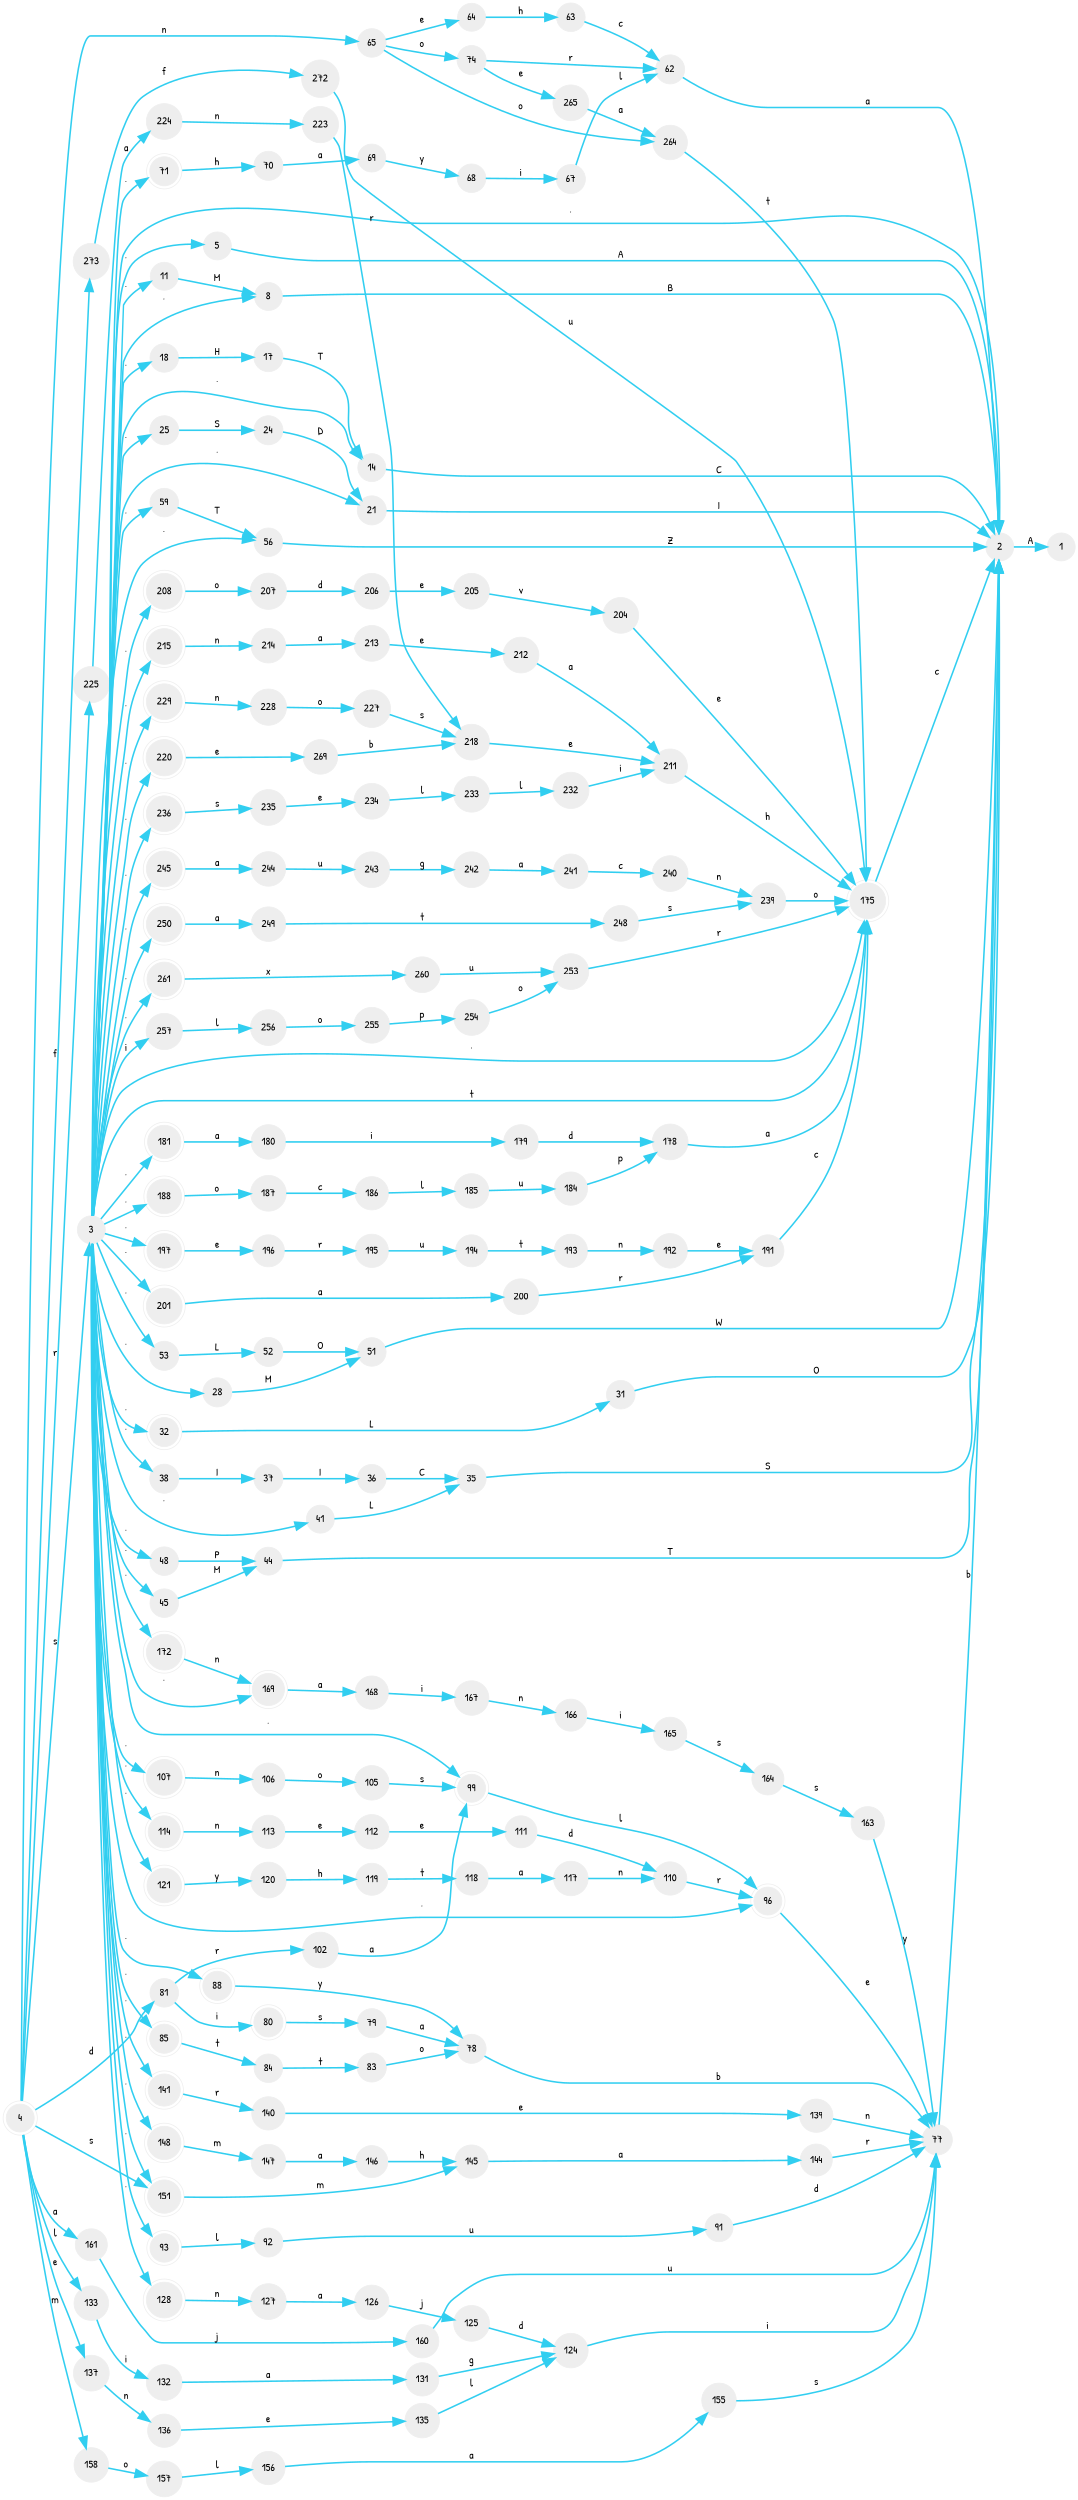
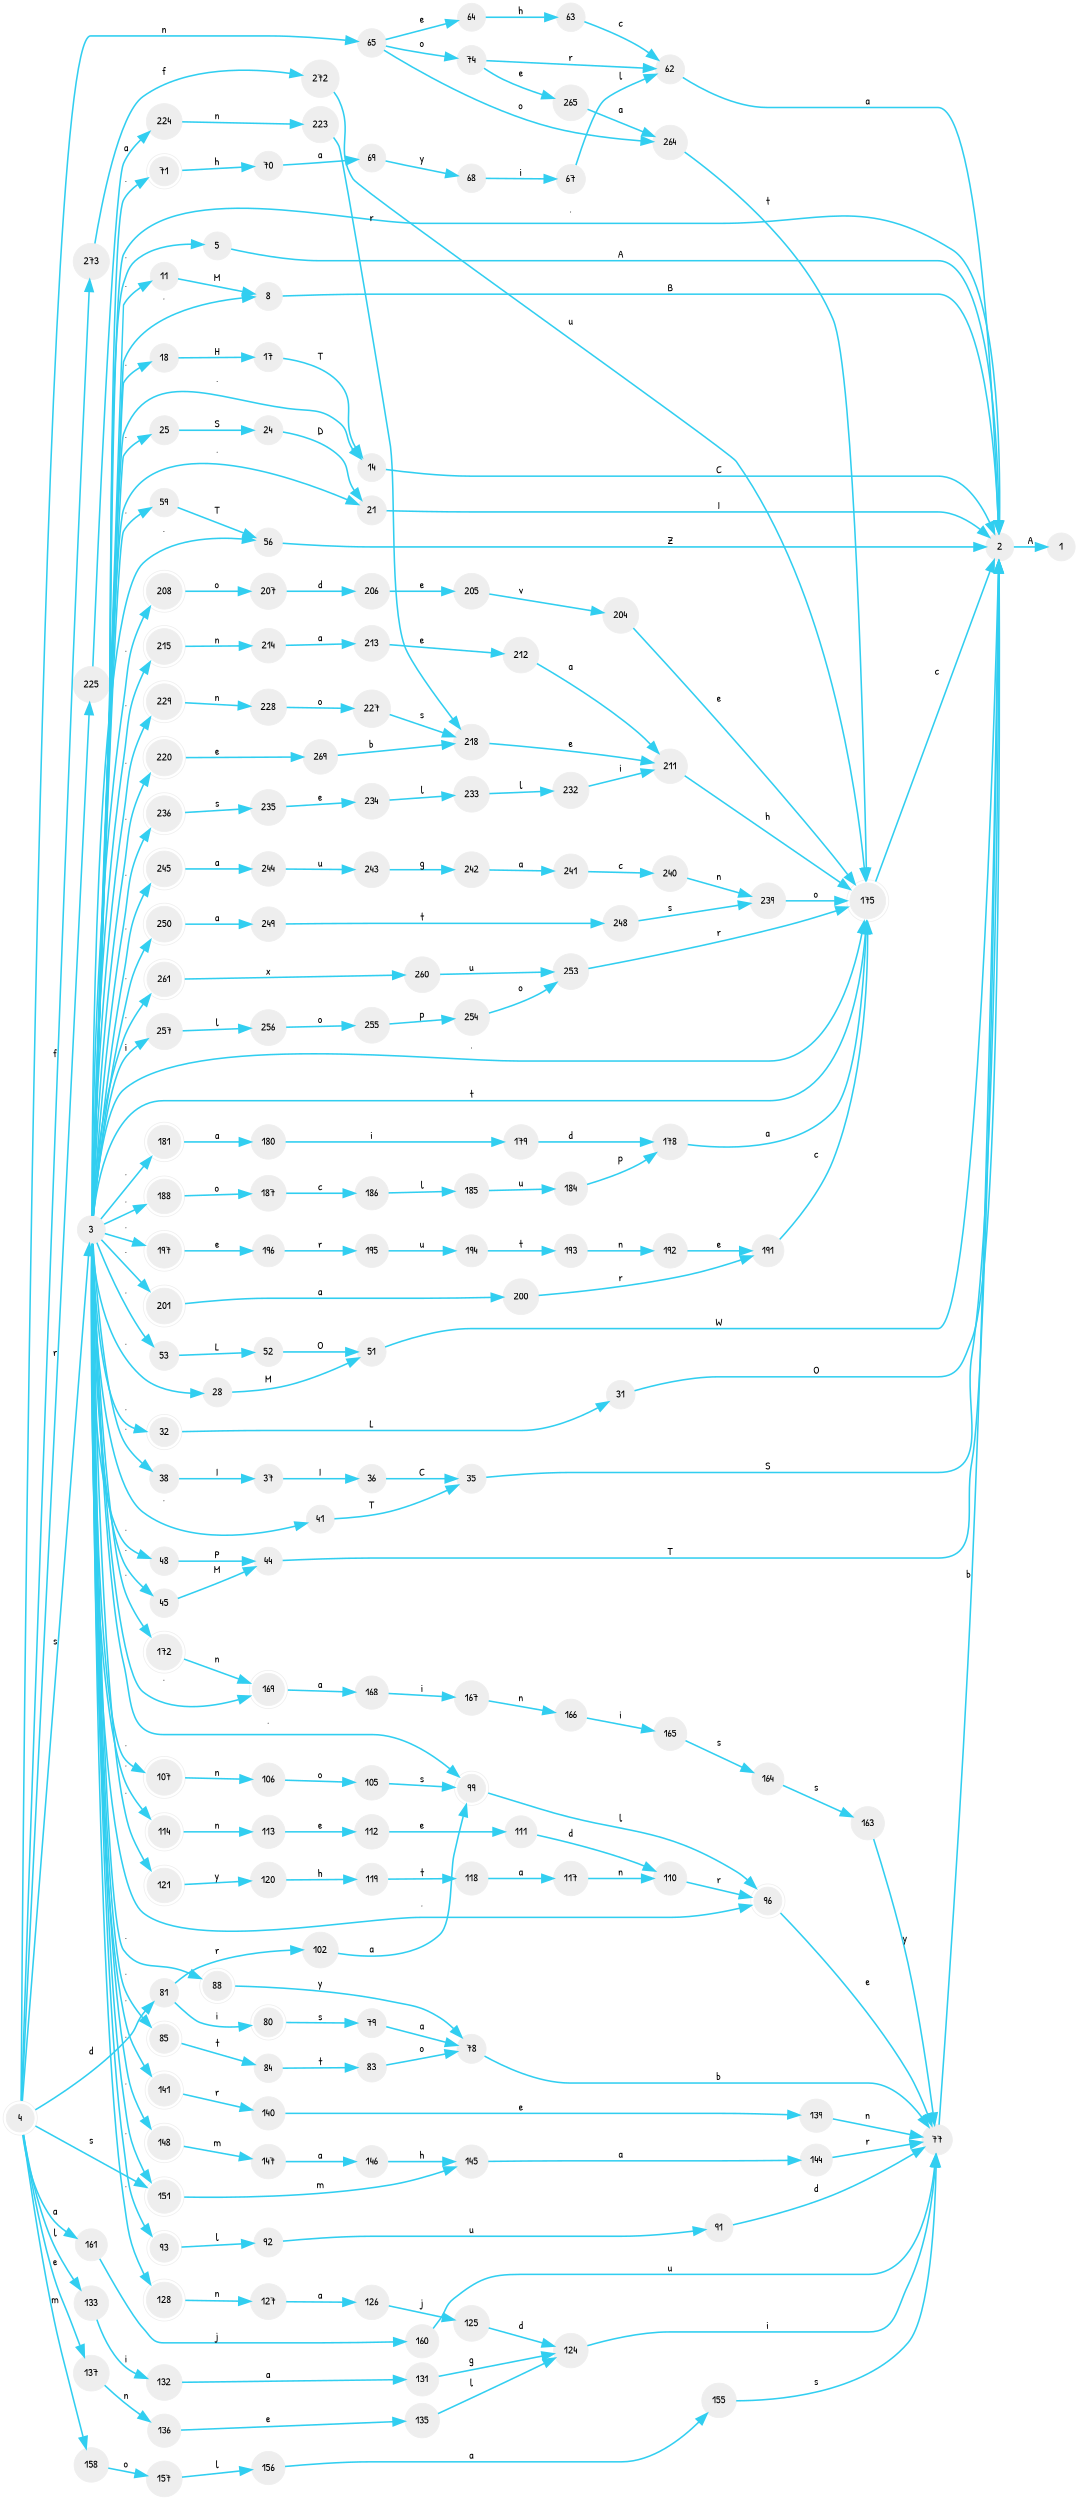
  digraph {
    fontname="Patrick Hand"
    rankdir=LR
    node [color="#EEEEEE" fillcolor="#EEEEEE" fontname="Patrick Hand" shape=circle style=filled]
    edge [arrowsize=1.5 color="#31CEF0" fontname="Patrick Hand" style=bold]
    4 [shape=doublecircle]
    3
    151 [shape=doublecircle]
    65
    81
    133
    137
    158
    161
    225
    273
    2
    5
    8
    11
    14
    18
    21
    25
    28
    32 [shape=doublecircle]
    38
    41
    45
    48
    53
    56
    59
    71 [shape=doublecircle]
    85 [shape=doublecircle]
    88 [shape=doublecircle]
    93 [shape=doublecircle]
    96 [shape=doublecircle]
    99 [shape=doublecircle]
    107 [shape=doublecircle]
    114 [shape=doublecircle]
    121 [shape=doublecircle]
    128 [shape=doublecircle]
    141 [shape=doublecircle]
    148 [shape=doublecircle]
    169 [shape=doublecircle]
    172 [shape=doublecircle]
    175 [shape=doublecircle]
    181 [shape=doublecircle]
    188 [shape=doublecircle]
    197 [shape=doublecircle]
    201 [shape=doublecircle]
    208 [shape=doublecircle]
    215 [shape=doublecircle]
    220 [shape=doublecircle]
    229 [shape=doublecircle]
    236 [shape=doublecircle]
    245 [shape=doublecircle]
    250 [shape=doublecircle]
    257
    261 [shape=doublecircle]
    145
    64
    74
    264
    80 [shape=doublecircle]
    102
    132
    136
    157
    160
    224
    272
    1
    17
    24
    51
    31
    37
    35
    44
    52
    70
    84
    78
    92
    77
    106
    113
    120
    127
    140
    147
    168
    180
    187
    196
    200
    207
    214
    n96 [label=269]
    228
    235
    244
    249
    256
    260
    36
    69
    68
    67
    62
    83
    91
    105
    112
    111
    110
    119
    118
    117
    126
    125
    124
    139
    146
    144
    167
    166
    165
    164
    163
    179
    178
    186
    185
    184
    195
    194
    193
    192
    191
    206
    205
    204
    213
    212
    211
    218
    227
    234
    233
    232
    243
    242
    241
    240
    239
    248
    255
    254
    253
    63
    265
    79
    131
    135
    156
    155
    223
    4 -> 3 [label=s]
    4 -> 151 [label=s]
    4 -> 65 [label=n]
    4 -> 81 [label=d]
    4 -> 133 [label=l]
    4 -> 137 [label=e]
    4 -> 158 [label=m]
    4 -> 161 [label=a]
    4 -> 225 [label=r]
    4 -> 273 [label=f]
    3 -> 151 [label="'"]
    3 -> 2 [label="'"]
    3 -> 5 [label="'"]
    3 -> 8 [label="'"]
    3 -> 11 [label="'"]
    3 -> 14 [label="'"]
    3 -> 18 [label="'"]
    3 -> 21 [label="'"]
    3 -> 25 [label="'"]
    3 -> 28 [label="'"]
    3 -> 32 [label="'"]
    3 -> 38 [label="'"]
    3 -> 41 [label="'"]
    3 -> 45 [label="'"]
    3 -> 48 [label="'"]
    3 -> 53 [label="'"]
    3 -> 56 [label="'"]
    3 -> 59 [label="'"]
    3 -> 71 [label="'"]
    3 -> 85 [label="'"]
    3 -> 88 [label="'"]
    3 -> 93 [label="'"]
    3 -> 96 [label="'"]
    3 -> 99 [label="'"]
    3 -> 107 [label="'"]
    3 -> 114 [label="'"]
    3 -> 121 [label="'"]
    3 -> 128 [label="'"]
    3 -> 141 [label="'"]
    3 -> 148 [label="'"]
    3 -> 169 [label="'"]
    3 -> 172 [label="'"]
    3 -> 175 [label="'"]
    3 -> 175 [label=t]
    3 -> 181 [label="'"]
    3 -> 188 [label="'"]
    3 -> 197 [label="'"]
    3 -> 201 [label="'"]
    3 -> 208 [label="'"]
    3 -> 215 [label="'"]
    3 -> 220 [label="'"]
    3 -> 229 [label="'"]
    3 -> 236 [label="'"]
    3 -> 245 [label="'"]
    3 -> 250 [label="'"]
    3 -> 257 [label=i]
    3 -> 261 [label="'"]
    151 -> 145 [label=m]
    65 -> 64 [label=e]
    65 -> 74 [label=o]
    65 -> 264 [label=o]
    81 -> 80 [label=i]
    81 -> 102 [label=r]
    133 -> 132 [label=i]
    137 -> 136 [label=n]
    158 -> 157 [label=o]
    161 -> 160 [label=j]
    225 -> 224 [label=a]
    273 -> 272 [label=f]
    2 -> 1 [label=A]
    5 -> 2 [label=A]
    8 -> 2 [label=B]
    11 -> 8 [label=M]
    14 -> 2 [label=C]
    18 -> 17 [label=H]
    21 -> 2 [label=I]
    25 -> 24 [label=S]
    28 -> 51 [label=M]
    32 -> 31 [label=L]
    38 -> 37 [label=I]
-   41 -> 35 [label=L]
+   41 -> 35 [label=T]
    45 -> 44 [label=M]
    48 -> 44 [label=P]
    53 -> 52 [label=L]
    56 -> 2 [label=Z]
    59 -> 56 [label=T]
    71 -> 70 [label=h]
    85 -> 84 [label=t]
    88 -> 78 [label=y]
    93 -> 92 [label=l]
    96 -> 77 [label=e]
    99 -> 96 [label=l]
    107 -> 106 [label=n]
    114 -> 113 [label=n]
    121 -> 120 [label=y]
    128 -> 127 [label=n]
    141 -> 140 [label=r]
    148 -> 147 [label=m]
    169 -> 168 [label=a]
    172 -> 169 [label=n]
    175 -> 2 [label=c]
    181 -> 180 [label=a]
    188 -> 187 [label=o]
    197 -> 196 [label=e]
    201 -> 200 [label=a]
    208 -> 207 [label=o]
    215 -> 214 [label=n]
    220 -> n96 [label=e]
    229 -> 228 [label=n]
    236 -> 235 [label=s]
    245 -> 244 [label=a]
    250 -> 249 [label=a]
    257 -> 256 [label=l]
    261 -> 260 [label=x]
    145 -> 144 [label=a]
    64 -> 63 [label=h]
    74 -> 62 [label=r]
    74 -> 265 [label=e]
    264 -> 175 [label=t]
    80 -> 79 [label=s]
    102 -> 99 [label=a]
    132 -> 131 [label=a]
    136 -> 135 [label=e]
    157 -> 156 [label=l]
    160 -> 77 [label=u]
    224 -> 223 [label=n]
    272 -> 175 [label=u]
    17 -> 14 [label=T]
    24 -> 21 [label=D]
    51 -> 2 [label=W]
    31 -> 2 [label=O]
    37 -> 36 [label=I]
    35 -> 2 [label=S]
    44 -> 2 [label=T]
    52 -> 51 [label=O]
    70 -> 69 [label=a]
    84 -> 83 [label=t]
    78 -> 77 [label=b]
    92 -> 91 [label=u]
    77 -> 2 [label=b]
    106 -> 105 [label=o]
    113 -> 112 [label=e]
    120 -> 119 [label=h]
    127 -> 126 [label=a]
    140 -> 139 [label=e]
    147 -> 146 [label=a]
    168 -> 167 [label=i]
    180 -> 179 [label=i]
    187 -> 186 [label=c]
    196 -> 195 [label=r]
    200 -> 191 [label=r]
    207 -> 206 [label=d]
    214 -> 213 [label=a]
    n96 -> 218 [label=b]
    228 -> 227 [label=o]
    235 -> 234 [label=e]
    244 -> 243 [label=u]
    249 -> 248 [label=t]
    256 -> 255 [label=o]
    260 -> 253 [label=u]
    36 -> 35 [label=C]
    69 -> 68 [label=y]
    68 -> 67 [label=i]
    67 -> 62 [label=l]
    62 -> 2 [label=a]
    83 -> 78 [label=o]
    91 -> 77 [label=d]
    105 -> 99 [label=s]
    112 -> 111 [label=e]
    111 -> 110 [label=d]
    110 -> 96 [label=r]
    119 -> 118 [label=t]
    118 -> 117 [label=a]
    117 -> 110 [label=n]
    126 -> 125 [label=j]
    125 -> 124 [label=d]
    124 -> 77 [label=i]
    139 -> 77 [label=n]
    146 -> 145 [label=h]
    144 -> 77 [label=r]
    167 -> 166 [label=n]
    166 -> 165 [label=i]
    165 -> 164 [label=s]
    164 -> 163 [label=s]
    163 -> 77 [label=y]
    179 -> 178 [label=d]
    178 -> 175 [label=a]
    186 -> 185 [label=l]
    185 -> 184 [label=u]
    184 -> 178 [label=p]
    195 -> 194 [label=u]
    194 -> 193 [label=t]
    193 -> 192 [label=n]
    192 -> 191 [label=e]
    191 -> 175 [label=c]
    206 -> 205 [label=e]
    205 -> 204 [label=v]
    204 -> 175 [label=e]
    213 -> 212 [label=e]
    212 -> 211 [label=a]
    211 -> 175 [label=h]
    218 -> 211 [label=e]
    227 -> 218 [label=s]
    234 -> 233 [label=l]
    233 -> 232 [label=l]
    232 -> 211 [label=i]
    243 -> 242 [label=g]
    242 -> 241 [label=a]
    241 -> 240 [label=c]
    240 -> 239 [label=n]
    239 -> 175 [label=o]
    248 -> 239 [label=s]
    255 -> 254 [label=p]
    254 -> 253 [label=o]
    253 -> 175 [label=r]
    63 -> 62 [label=c]
    265 -> 264 [label=a]
    79 -> 78 [label=a]
    131 -> 124 [label=g]
    135 -> 124 [label=l]
    156 -> 155 [label=a]
    155 -> 77 [label=s]
    223 -> 218 [label=r]
  }
